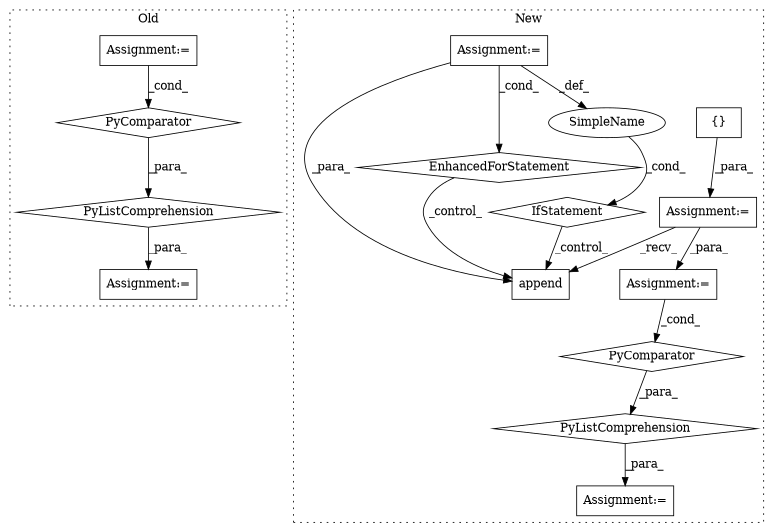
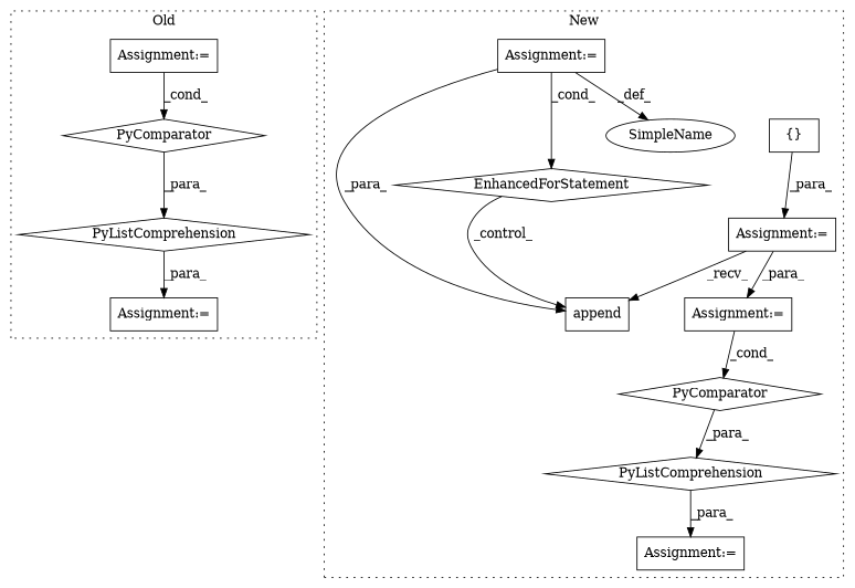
  digraph {
    node [a=7 l=78 s=4972 shape=box]
    n1 [a=109 l=148 label=PyListComprehension s=4910 shape=diamond]
    n2 [a=113 label=PyComparator shape=diamond]
    n3 [label="Assignment:="]
    n4 [l=12 label="Assignment:=" s=4898]
    n5 [a=109 l=176 label=PyListComprehension s=5345 shape=diamond]
    n6 [a=113 l=77 label=PyComparator s=5436 shape=diamond]
    n7 [l=1 label="Assignment:=" s=4996]
    n8 [l=12 label="Assignment:=" s=5333]
    n9 [l=77 label="Assignment:=" s=5436]
    n10 [a=4 l=2 label="{}" s=5017]
    n11 [a=32 l="16,2" label=append s="5258,5300"]
    n12 [a=70 l="53,2" label=EnhancedForStatement s="5025,5104" shape=diamond]
-   n13 [a=25 l="4,2" label=IfStatement s="5114,5169" shape=diamond]
    n14 [a=42 label=SimpleName shape=ellipse l="" s=""]
    n15 [l="53,2" label="Assignment:=" s="5025,5104"]
    subgraph cluster_1 {
      label=Old
      style=dotted
      n1
      n2
      n3
      n4
    }
    subgraph cluster_2 {
      label=New
      style=dotted
      n5
      n6
      n7
      n8
      n9
      n10
      n11
      n12
-     n13
      n14
      n15
    }
    n1 -> n4 [label=_para_]
    n2 -> n1 [label=_para_]
    n3 -> n2 [label=_cond_]
    n5 -> n8 [label=_para_]
    n6 -> n5 [label=_para_]
    n7 -> n9 [label=_para_]
    n7 -> n11 [label=_recv_]
    n9 -> n6 [label=_cond_]
    n10 -> n7 [label=_para_]
    n12 -> n11 [label=_control_]
-   n13 -> n11 [label=_control_]
-   n14 -> n13 [label=_cond_]
    n15 -> n11 [label=_para_]
    n15 -> n12 [label=_cond_]
    n15 -> n14 [label=_def_]
  }
